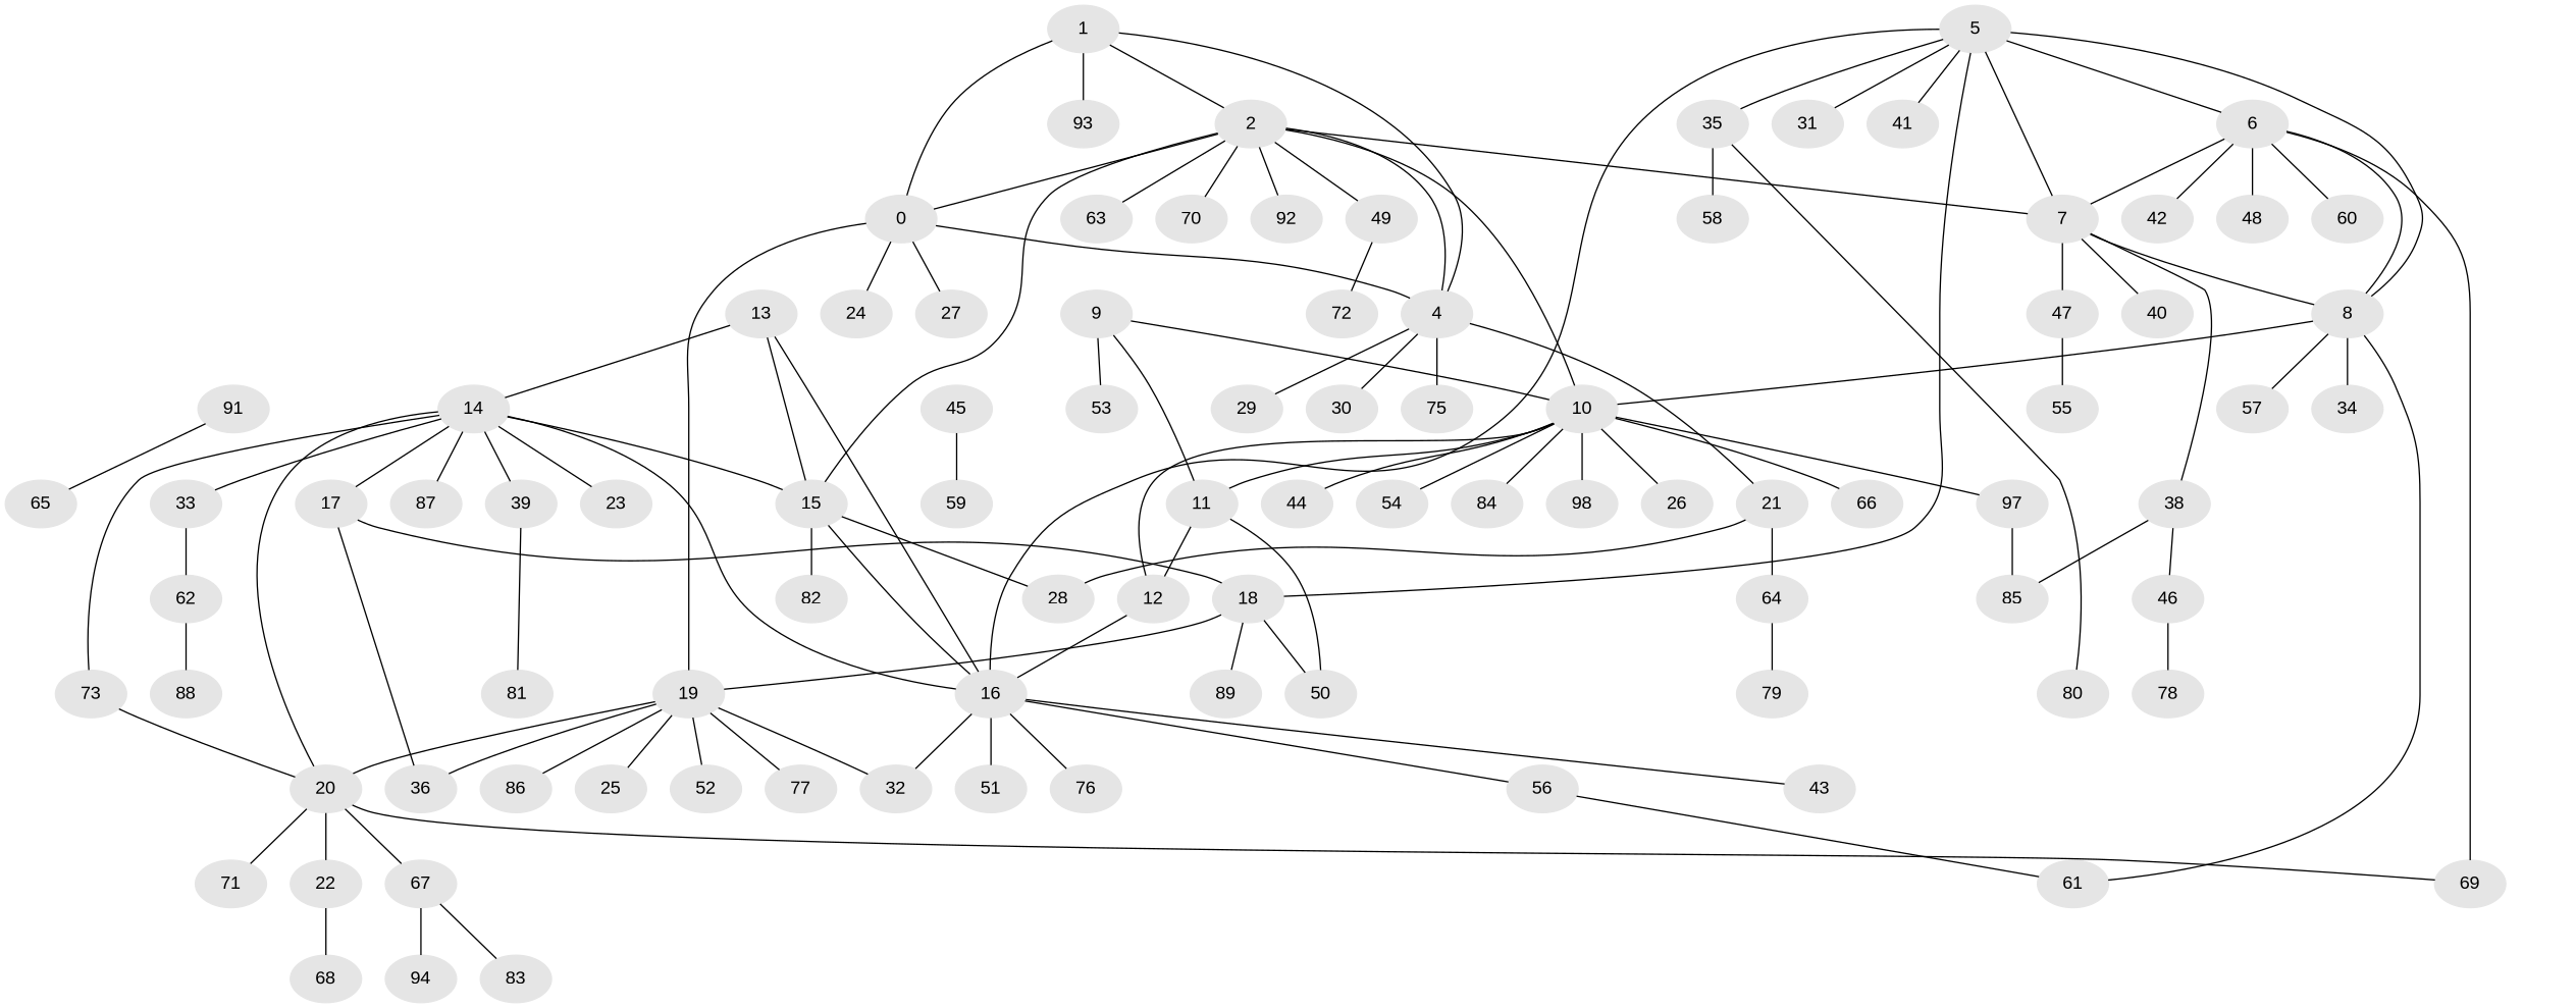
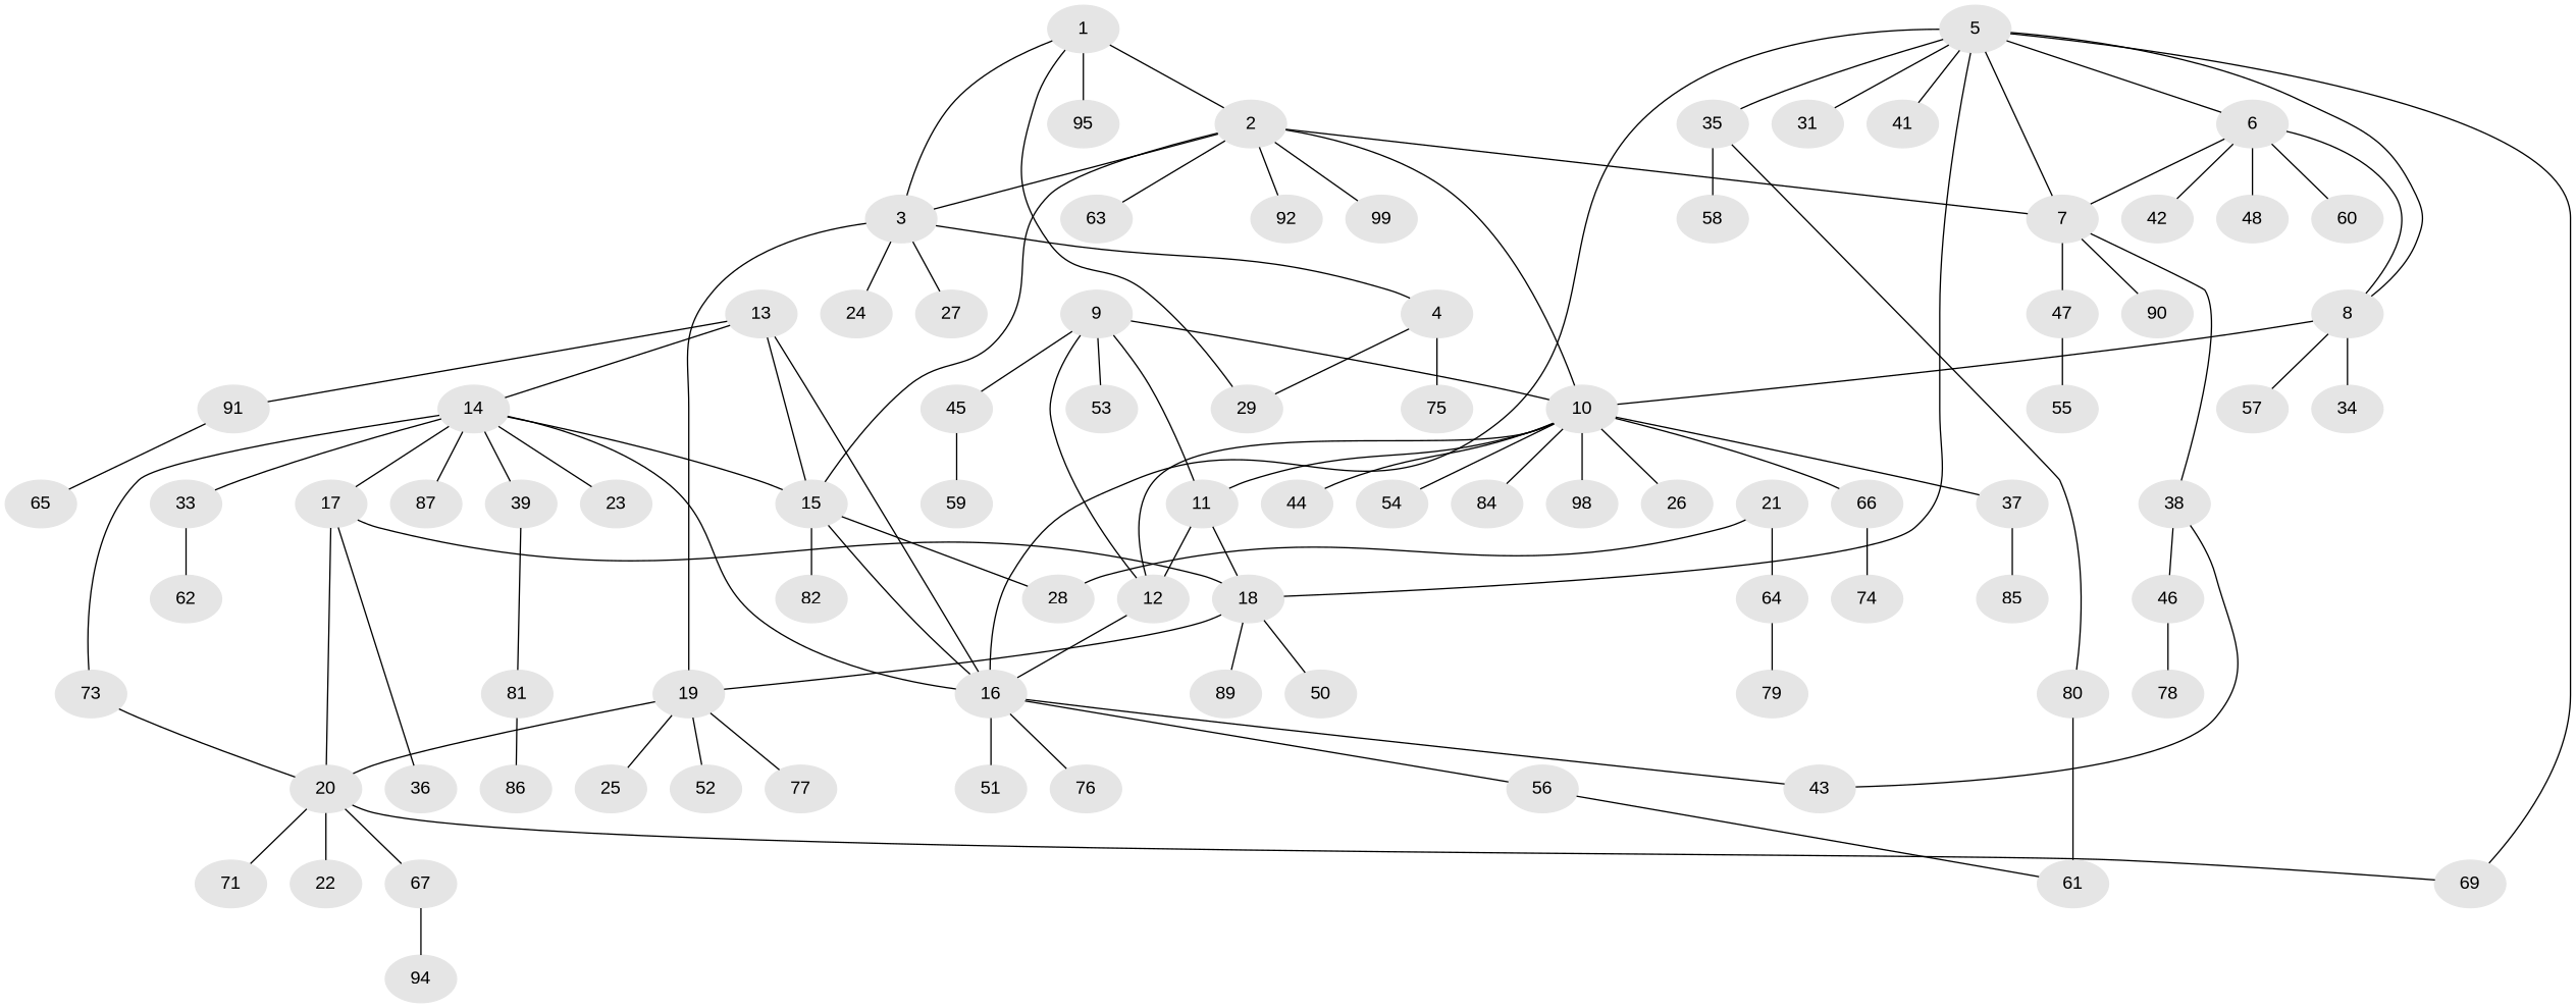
  graph {
    fontname="Liberation Sans"
    node [color=gray90 fontname="Liberation Sans" style=filled]
    edge [fontname="Liberation Sans"]
    1
    2
-   3 [label=0]
+   3
    4
-   93
+   93 [label=95]
    7
    10
    15
-   49
+   49 [label=99]
    63
-   70
    92
    19
    24
    27
    21
    29
-   30
    75
    8
    38
-   40
+   40 [label=90]
    47
    11
    12
    26
-   37 [label=97]
+   37
    44
    54
    66
    84
    n32 [label=98]
    16
    28
    82
-   72
-   32
    20
    25
    36
    52
    77
    86
    64
    5
    6
    18
    31
    35
    41
    69
    42
    48
    60
    34
    57
    61
    43
    51
    56
    76
    50
    89
    58
    80
    46
    55
    9
    45
    53
    59
    85
+   74
    13
    14
    91
    17
    23
    33
    39
    73
    87
    65
    62
    81
    22
    67
    71
-   68
-   83
    94
    79
-   88
    78
    1 -- 2
    1 -- 3
-   1 -- 4
+   1 -- 29
    1 -- 93
    2 -- 3
-   2 -- 4
    2 -- 7
    2 -- 10
    2 -- 15
    2 -- 49
    2 -- 63
-   2 -- 70
    2 -- 92
    3 -- 4
    3 -- 19
    3 -- 24
    3 -- 27
-   4 -- 21
    4 -- 29
-   4 -- 30
    4 -- 75
-   7 -- 8
    7 -- 38
    7 -- 40
    7 -- 47
    10 -- 11
    10 -- 12
    10 -- 26
    10 -- 37
    10 -- 44
    10 -- 54
    10 -- 66
    10 -- 84
    10 -- n32
    15 -- 16
    15 -- 28
    15 -- 82
-   49 -- 72
-   19 -- 32
    19 -- 20
    19 -- 25
-   19 -- 36
    19 -- 52
    19 -- 77
-   19 -- 86
+   81 -- 86
    21 -- 28
    21 -- 64
    8 -- 10
    8 -- 34
    8 -- 57
-   8 -- 61
-   38 -- 85
+   80 -- 61
+   38 -- 43
    38 -- 46
    47 -- 55
    11 -- 12
-   11 -- 50
+   11 -- 18
    12 -- 16
    37 -- 85
-   16 -- 32
+   66 -- 74
    16 -- 43
    16 -- 51
    16 -- 56
    16 -- 76
    20 -- 69
    20 -- 22
    20 -- 67
    20 -- 71
    64 -- 79
    5 -- 7
    5 -- 8
    5 -- 16
    5 -- 6
    5 -- 18
    5 -- 31
    5 -- 35
    5 -- 41
-   6 -- 69
+   5 -- 69
    6 -- 7
    6 -- 8
    6 -- 42
    6 -- 48
    6 -- 60
    18 -- 19
    18 -- 50
    18 -- 89
    35 -- 58
    35 -- 80
    56 -- 61
    46 -- 78
    9 -- 10
    9 -- 11
+   9 -- 12
+   9 -- 45
    9 -- 53
    45 -- 59
    13 -- 15
    13 -- 16
    13 -- 14
+   13 -- 91
    14 -- 15
    14 -- 16
    14 -- 17
    14 -- 23
    14 -- 33
    14 -- 39
    14 -- 73
    14 -- 87
    91 -- 65
-   14 -- 20
+   17 -- 20
    17 -- 36
    17 -- 18
    33 -- 62
    39 -- 81
    73 -- 20
-   62 -- 88
-   22 -- 68
-   67 -- 83
    67 -- 94
  }
